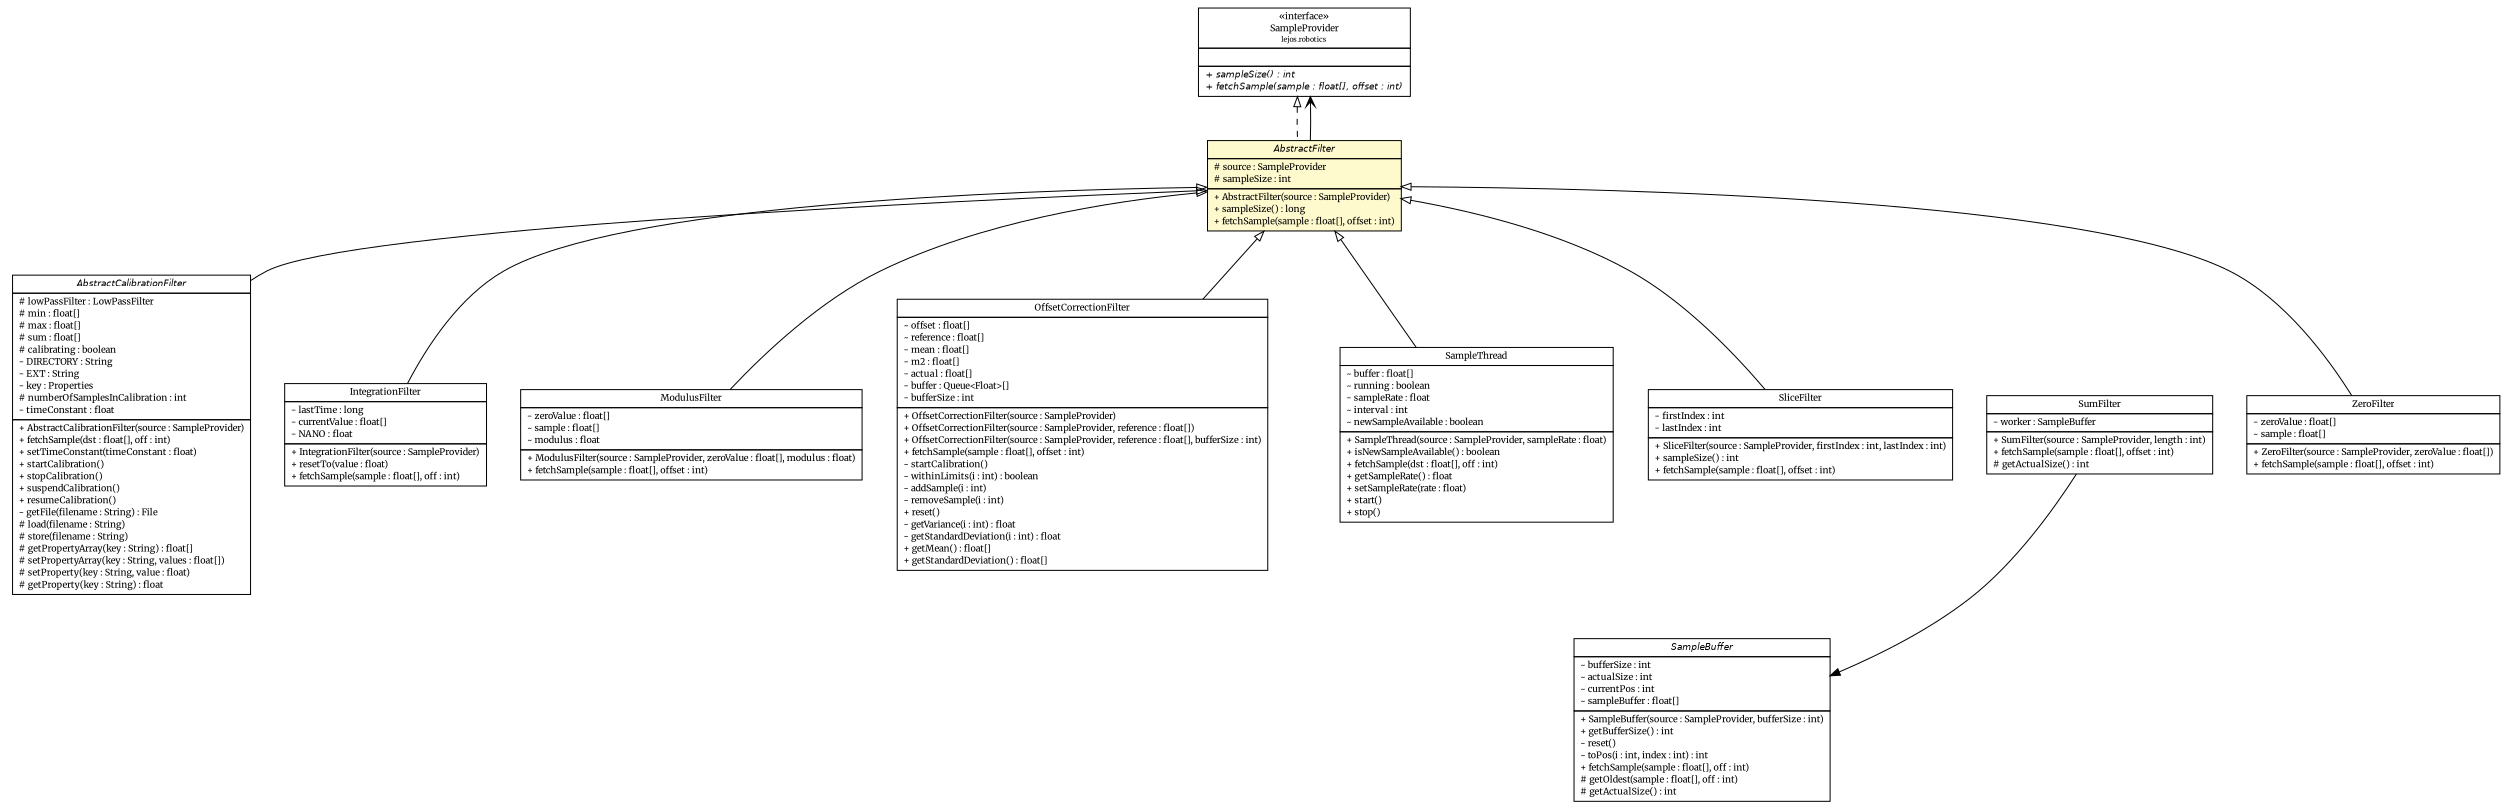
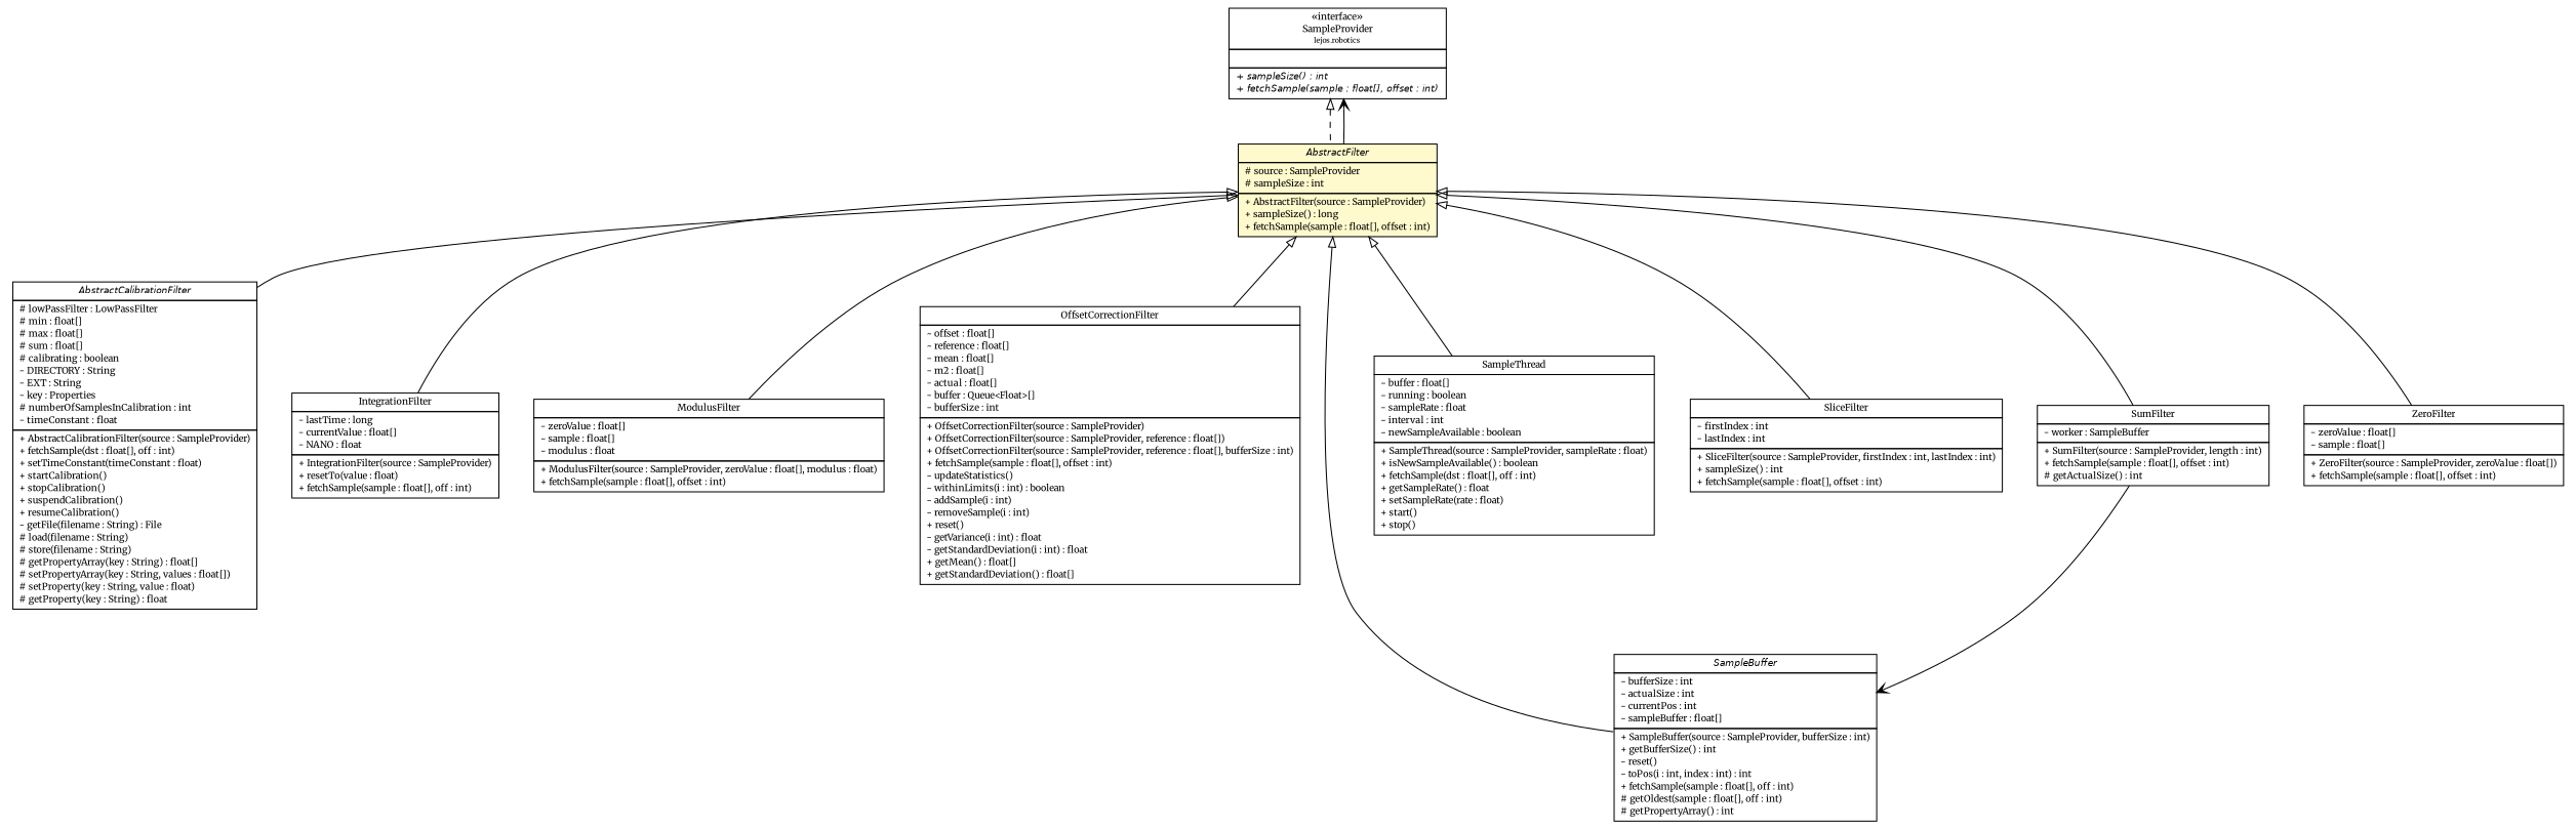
  digraph {
    fontname=Merriweather
    nodesep=0.25
    ranksep=0.5
    node [fontcolor=black fontname=Merriweather fontsize=9.0 shape=plaintext]
    edge [arrowtail=empty dir=back fontname=Merriweather fontsize=10 headport=p labelfontname=Helvetica labelfontsize=10 tailport=p]
    n1 [label=<<table title="lejos.robotics.SampleProvider" border="0" cellborder="1" cellspacing="0" cellpadding="2" port="p" href="../SampleProvider.html"> 		<tr><td><table border="0" cellspacing="0" cellpadding="1"> <tr><td align="center" balign="center"> &#171;interface&#187; </td></tr> <tr><td align="center" balign="center"> SampleProvider </td></tr> <tr><td align="center" balign="center"><font point-size="7.0"> lejos.robotics </font></td></tr> 		</table></td></tr> 		<tr><td><table border="0" cellspacing="0" cellpadding="1"> <tr><td align="left" balign="left">  </td></tr> 		</table></td></tr> 		<tr><td><table border="0" cellspacing="0" cellpadding="1"> <tr><td align="left" balign="left"><font face="Helvetica-Oblique" point-size="9.0"> + sampleSize() : int </font></td></tr> <tr><td align="left" balign="left"><font face="Helvetica-Oblique" point-size="9.0"> + fetchSample(sample : float[], offset : int) </font></td></tr> 		</table></td></tr> 		</table>>]
    n2 [label=<<table title="lejos.robotics.filter.AbstractFilter" border="0" cellborder="1" cellspacing="0" cellpadding="2" port="p" bgcolor="lemonChiffon" href="./AbstractFilter.html"> 		<tr><td><table border="0" cellspacing="0" cellpadding="1"> <tr><td align="center" balign="center"><font face="Helvetica-Oblique"> AbstractFilter </font></td></tr> 		</table></td></tr> 		<tr><td><table border="0" cellspacing="0" cellpadding="1"> <tr><td align="left" balign="left"> # source : SampleProvider </td></tr> <tr><td align="left" balign="left"> # sampleSize : int </td></tr> 		</table></td></tr> 		<tr><td><table border="0" cellspacing="0" cellpadding="1"> <tr><td align="left" balign="left"> + AbstractFilter(source : SampleProvider) </td></tr> <tr><td align="left" balign="left"> + sampleSize() : long </td></tr> <tr><td align="left" balign="left"> + fetchSample(sample : float[], offset : int) </td></tr> 		</table></td></tr> 		</table>>]
    n3 [label=<<table title="lejos.robotics.filter.AbstractCalibrationFilter" border="0" cellborder="1" cellspacing="0" cellpadding="2" port="p" href="./AbstractCalibrationFilter.html"> 		<tr><td><table border="0" cellspacing="0" cellpadding="1"> <tr><td align="center" balign="center"><font face="Helvetica-Oblique"> AbstractCalibrationFilter </font></td></tr> 		</table></td></tr> 		<tr><td><table border="0" cellspacing="0" cellpadding="1"> <tr><td align="left" balign="left"> # lowPassFilter : LowPassFilter </td></tr> <tr><td align="left" balign="left"> # min : float[] </td></tr> <tr><td align="left" balign="left"> # max : float[] </td></tr> <tr><td align="left" balign="left"> # sum : float[] </td></tr> <tr><td align="left" balign="left"> # calibrating : boolean </td></tr> <tr><td align="left" balign="left"> - DIRECTORY : String </td></tr> <tr><td align="left" balign="left"> - EXT : String </td></tr> <tr><td align="left" balign="left"> - key : Properties </td></tr> <tr><td align="left" balign="left"> # numberOfSamplesInCalibration : int </td></tr> <tr><td align="left" balign="left"> - timeConstant : float </td></tr> 		</table></td></tr> 		<tr><td><table border="0" cellspacing="0" cellpadding="1"> <tr><td align="left" balign="left"> + AbstractCalibrationFilter(source : SampleProvider) </td></tr> <tr><td align="left" balign="left"> + fetchSample(dst : float[], off : int) </td></tr> <tr><td align="left" balign="left"> + setTimeConstant(timeConstant : float) </td></tr> <tr><td align="left" balign="left"> + startCalibration() </td></tr> <tr><td align="left" balign="left"> + stopCalibration() </td></tr> <tr><td align="left" balign="left"> + suspendCalibration() </td></tr> <tr><td align="left" balign="left"> + resumeCalibration() </td></tr> <tr><td align="left" balign="left"> - getFile(filename : String) : File </td></tr> <tr><td align="left" balign="left"> # load(filename : String) </td></tr> <tr><td align="left" balign="left"> # store(filename : String) </td></tr> <tr><td align="left" balign="left"> # getPropertyArray(key : String) : float[] </td></tr> <tr><td align="left" balign="left"> # setPropertyArray(key : String, values : float[]) </td></tr> <tr><td align="left" balign="left"> # setProperty(key : String, value : float) </td></tr> <tr><td align="left" balign="left"> # getProperty(key : String) : float </td></tr> 		</table></td></tr> 		</table>>]
    n4 [label=<<table title="lejos.robotics.filter.IntegrationFilter" border="0" cellborder="1" cellspacing="0" cellpadding="2" port="p" href="./IntegrationFilter.html"> 		<tr><td><table border="0" cellspacing="0" cellpadding="1"> <tr><td align="center" balign="center"> IntegrationFilter </td></tr> 		</table></td></tr> 		<tr><td><table border="0" cellspacing="0" cellpadding="1"> <tr><td align="left" balign="left"> - lastTime : long </td></tr> <tr><td align="left" balign="left"> - currentValue : float[] </td></tr> <tr><td align="left" balign="left"> - NANO : float </td></tr> 		</table></td></tr> 		<tr><td><table border="0" cellspacing="0" cellpadding="1"> <tr><td align="left" balign="left"> + IntegrationFilter(source : SampleProvider) </td></tr> <tr><td align="left" balign="left"> + resetTo(value : float) </td></tr> <tr><td align="left" balign="left"> + fetchSample(sample : float[], off : int) </td></tr> 		</table></td></tr> 		</table>>]
    n5 [label=<<table title="lejos.robotics.filter.ModulusFilter" border="0" cellborder="1" cellspacing="0" cellpadding="2" port="p" href="./ModulusFilter.html"> 		<tr><td><table border="0" cellspacing="0" cellpadding="1"> <tr><td align="center" balign="center"> ModulusFilter </td></tr> 		</table></td></tr> 		<tr><td><table border="0" cellspacing="0" cellpadding="1"> <tr><td align="left" balign="left"> - zeroValue : float[] </td></tr> <tr><td align="left" balign="left"> ~ sample : float[] </td></tr> <tr><td align="left" balign="left"> ~ modulus : float </td></tr> 		</table></td></tr> 		<tr><td><table border="0" cellspacing="0" cellpadding="1"> <tr><td align="left" balign="left"> + ModulusFilter(source : SampleProvider, zeroValue : float[], modulus : float) </td></tr> <tr><td align="left" balign="left"> + fetchSample(sample : float[], offset : int) </td></tr> 		</table></td></tr> 		</table>>]
-   n6 [label=<<table title="lejos.robotics.filter.OffsetCorrectionFilter" border="0" cellborder="1" cellspacing="0" cellpadding="2" port="p" href="./OffsetCorrectionFilter.html"> 		<tr><td><table border="0" cellspacing="0" cellpadding="1"> <tr><td align="center" balign="center"> OffsetCorrectionFilter </td></tr> 		</table></td></tr> 		<tr><td><table border="0" cellspacing="0" cellpadding="1"> <tr><td align="left" balign="left"> ~ offset : float[] </td></tr> <tr><td align="left" balign="left"> ~ reference : float[] </td></tr> <tr><td align="left" balign="left"> - mean : float[] </td></tr> <tr><td align="left" balign="left"> - m2 : float[] </td></tr> <tr><td align="left" balign="left"> - actual : float[] </td></tr> <tr><td align="left" balign="left"> - buffer : Queue&lt;Float&gt;[] </td></tr> <tr><td align="left" balign="left"> - bufferSize : int </td></tr> 		</table></td></tr> 		<tr><td><table border="0" cellspacing="0" cellpadding="1"> <tr><td align="left" balign="left"> + OffsetCorrectionFilter(source : SampleProvider) </td></tr> <tr><td align="left" balign="left"> + OffsetCorrectionFilter(source : SampleProvider, reference : float[]) </td></tr> <tr><td align="left" balign="left"> + OffsetCorrectionFilter(source : SampleProvider, reference : float[], bufferSize : int) </td></tr> <tr><td align="left" balign="left"> + fetchSample(sample : float[], offset : int) </td></tr> <tr><td align="left" balign="left"> - startCalibration() </td></tr> <tr><td align="left" balign="left"> - withinLimits(i : int) : boolean </td></tr> <tr><td align="left" balign="left"> - addSample(i : int) </td></tr> <tr><td align="left" balign="left"> - removeSample(i : int) </td></tr> <tr><td align="left" balign="left"> + reset() </td></tr> <tr><td align="left" balign="left"> - getVariance(i : int) : float </td></tr> <tr><td align="left" balign="left"> - getStandardDeviation(i : int) : float </td></tr> <tr><td align="left" balign="left"> + getMean() : float[] </td></tr> <tr><td align="left" balign="left"> + getStandardDeviation() : float[] </td></tr> 		</table></td></tr> 		</table>>]
-   n7 [label=<<table title="lejos.robotics.filter.SampleBuffer" border="0" cellborder="1" cellspacing="0" cellpadding="2" port="p" href="./SampleBuffer.html"> 		<tr><td><table border="0" cellspacing="0" cellpadding="1"> <tr><td align="center" balign="center"><font face="Helvetica-Oblique"> SampleBuffer </font></td></tr> 		</table></td></tr> 		<tr><td><table border="0" cellspacing="0" cellpadding="1"> <tr><td align="left" balign="left"> ~ bufferSize : int </td></tr> <tr><td align="left" balign="left"> ~ actualSize : int </td></tr> <tr><td align="left" balign="left"> ~ currentPos : int </td></tr> <tr><td align="left" balign="left"> ~ sampleBuffer : float[] </td></tr> 		</table></td></tr> 		<tr><td><table border="0" cellspacing="0" cellpadding="1"> <tr><td align="left" balign="left"> + SampleBuffer(source : SampleProvider, bufferSize : int) </td></tr> <tr><td align="left" balign="left"> + getBufferSize() : int </td></tr> <tr><td align="left" balign="left"> - reset() </td></tr> <tr><td align="left" balign="left"> ~ toPos(i : int, index : int) : int </td></tr> <tr><td align="left" balign="left"> + fetchSample(sample : float[], off : int) </td></tr> <tr><td align="left" balign="left"> # getOldest(sample : float[], off : int) </td></tr> <tr><td align="left" balign="left"> # getActualSize() : int </td></tr> 		</table></td></tr> 		</table>>]
+   n6 [label=<<table title="lejos.robotics.filter.OffsetCorrectionFilter" border="0" cellborder="1" cellspacing="0" cellpadding="2" port="p" href="./OffsetCorrectionFilter.html"> 		<tr><td><table border="0" cellspacing="0" cellpadding="1"> <tr><td align="center" balign="center"> OffsetCorrectionFilter </td></tr> 		</table></td></tr> 		<tr><td><table border="0" cellspacing="0" cellpadding="1"> <tr><td align="left" balign="left"> ~ offset : float[] </td></tr> <tr><td align="left" balign="left"> ~ reference : float[] </td></tr> <tr><td align="left" balign="left"> - mean : float[] </td></tr> <tr><td align="left" balign="left"> - m2 : float[] </td></tr> <tr><td align="left" balign="left"> - actual : float[] </td></tr> <tr><td align="left" balign="left"> - buffer : Queue&lt;Float&gt;[] </td></tr> <tr><td align="left" balign="left"> - bufferSize : int </td></tr> 		</table></td></tr> 		<tr><td><table border="0" cellspacing="0" cellpadding="1"> <tr><td align="left" balign="left"> + OffsetCorrectionFilter(source : SampleProvider) </td></tr> <tr><td align="left" balign="left"> + OffsetCorrectionFilter(source : SampleProvider, reference : float[]) </td></tr> <tr><td align="left" balign="left"> + OffsetCorrectionFilter(source : SampleProvider, reference : float[], bufferSize : int) </td></tr> <tr><td align="left" balign="left"> + fetchSample(sample : float[], offset : int) </td></tr> <tr><td align="left" balign="left"> - updateStatistics() </td></tr> <tr><td align="left" balign="left"> - withinLimits(i : int) : boolean </td></tr> <tr><td align="left" balign="left"> - addSample(i : int) </td></tr> <tr><td align="left" balign="left"> - removeSample(i : int) </td></tr> <tr><td align="left" balign="left"> + reset() </td></tr> <tr><td align="left" balign="left"> - getVariance(i : int) : float </td></tr> <tr><td align="left" balign="left"> - getStandardDeviation(i : int) : float </td></tr> <tr><td align="left" balign="left"> + getMean() : float[] </td></tr> <tr><td align="left" balign="left"> + getStandardDeviation() : float[] </td></tr> 		</table></td></tr> 		</table>>]
+   n7 [label=<<table title="lejos.robotics.filter.SampleBuffer" border="0" cellborder="1" cellspacing="0" cellpadding="2" port="p" href="./SampleBuffer.html"> 		<tr><td><table border="0" cellspacing="0" cellpadding="1"> <tr><td align="center" balign="center"><font face="Helvetica-Oblique"> SampleBuffer </font></td></tr> 		</table></td></tr> 		<tr><td><table border="0" cellspacing="0" cellpadding="1"> <tr><td align="left" balign="left"> ~ bufferSize : int </td></tr> <tr><td align="left" balign="left"> ~ actualSize : int </td></tr> <tr><td align="left" balign="left"> ~ currentPos : int </td></tr> <tr><td align="left" balign="left"> ~ sampleBuffer : float[] </td></tr> 		</table></td></tr> 		<tr><td><table border="0" cellspacing="0" cellpadding="1"> <tr><td align="left" balign="left"> + SampleBuffer(source : SampleProvider, bufferSize : int) </td></tr> <tr><td align="left" balign="left"> + getBufferSize() : int </td></tr> <tr><td align="left" balign="left"> - reset() </td></tr> <tr><td align="left" balign="left"> ~ toPos(i : int, index : int) : int </td></tr> <tr><td align="left" balign="left"> + fetchSample(sample : float[], off : int) </td></tr> <tr><td align="left" balign="left"> # getOldest(sample : float[], off : int) </td></tr> <tr><td align="left" balign="left"> # getPropertyArray() : int </td></tr> 		</table></td></tr> 		</table>>]
    n8 [label=<<table title="lejos.robotics.filter.SampleThread" border="0" cellborder="1" cellspacing="0" cellpadding="2" port="p" href="./SampleThread.html"> 		<tr><td><table border="0" cellspacing="0" cellpadding="1"> <tr><td align="center" balign="center"> SampleThread </td></tr> 		</table></td></tr> 		<tr><td><table border="0" cellspacing="0" cellpadding="1"> <tr><td align="left" balign="left"> ~ buffer : float[] </td></tr> <tr><td align="left" balign="left"> ~ running : boolean </td></tr> <tr><td align="left" balign="left"> - sampleRate : float </td></tr> <tr><td align="left" balign="left"> ~ interval : int </td></tr> <tr><td align="left" balign="left"> ~ newSampleAvailable : boolean </td></tr> 		</table></td></tr> 		<tr><td><table border="0" cellspacing="0" cellpadding="1"> <tr><td align="left" balign="left"> + SampleThread(source : SampleProvider, sampleRate : float) </td></tr> <tr><td align="left" balign="left"> + isNewSampleAvailable() : boolean </td></tr> <tr><td align="left" balign="left"> + fetchSample(dst : float[], off : int) </td></tr> <tr><td align="left" balign="left"> + getSampleRate() : float </td></tr> <tr><td align="left" balign="left"> + setSampleRate(rate : float) </td></tr> <tr><td align="left" balign="left"> + start() </td></tr> <tr><td align="left" balign="left"> + stop() </td></tr> 		</table></td></tr> 		</table>>]
    n9 [label=<<table title="lejos.robotics.filter.SliceFilter" border="0" cellborder="1" cellspacing="0" cellpadding="2" port="p" href="./SliceFilter.html"> 		<tr><td><table border="0" cellspacing="0" cellpadding="1"> <tr><td align="center" balign="center"> SliceFilter </td></tr> 		</table></td></tr> 		<tr><td><table border="0" cellspacing="0" cellpadding="1"> <tr><td align="left" balign="left"> - firstIndex : int </td></tr> <tr><td align="left" balign="left"> - lastIndex : int </td></tr> 		</table></td></tr> 		<tr><td><table border="0" cellspacing="0" cellpadding="1"> <tr><td align="left" balign="left"> + SliceFilter(source : SampleProvider, firstIndex : int, lastIndex : int) </td></tr> <tr><td align="left" balign="left"> + sampleSize() : int </td></tr> <tr><td align="left" balign="left"> + fetchSample(sample : float[], offset : int) </td></tr> 		</table></td></tr> 		</table>>]
    n10 [label=<<table title="lejos.robotics.filter.SumFilter" border="0" cellborder="1" cellspacing="0" cellpadding="2" port="p" href="./SumFilter.html"> 		<tr><td><table border="0" cellspacing="0" cellpadding="1"> <tr><td align="center" balign="center"> SumFilter </td></tr> 		</table></td></tr> 		<tr><td><table border="0" cellspacing="0" cellpadding="1"> <tr><td align="left" balign="left"> - worker : SampleBuffer </td></tr> 		</table></td></tr> 		<tr><td><table border="0" cellspacing="0" cellpadding="1"> <tr><td align="left" balign="left"> + SumFilter(source : SampleProvider, length : int) </td></tr> <tr><td align="left" balign="left"> + fetchSample(sample : float[], offset : int) </td></tr> <tr><td align="left" balign="left"> # getActualSize() : int </td></tr> 		</table></td></tr> 		</table>>]
    n11 [label=<<table title="lejos.robotics.filter.ZeroFilter" border="0" cellborder="1" cellspacing="0" cellpadding="2" port="p" href="./ZeroFilter.html"> 		<tr><td><table border="0" cellspacing="0" cellpadding="1"> <tr><td align="center" balign="center"> ZeroFilter </td></tr> 		</table></td></tr> 		<tr><td><table border="0" cellspacing="0" cellpadding="1"> <tr><td align="left" balign="left"> - zeroValue : float[] </td></tr> <tr><td align="left" balign="left"> ~ sample : float[] </td></tr> 		</table></td></tr> 		<tr><td><table border="0" cellspacing="0" cellpadding="1"> <tr><td align="left" balign="left"> + ZeroFilter(source : SampleProvider, zeroValue : float[]) </td></tr> <tr><td align="left" balign="left"> + fetchSample(sample : float[], offset : int) </td></tr> 		</table></td></tr> 		</table>>]
    n1 -> n2 [style=dashed]
    n2 -> n1 [arrowhead=open color=black fontcolor=black fontsize=10.0 arrowtail="" dir=""]
    n2 -> n3
    n2 -> n4
    n2 -> n5
    n2 -> n6
+   n2 -> n7
    n2 -> n8
    n2 -> n9
+   n2 -> n10
    n2 -> n11
-   n10 -> n7 [arrowhead=normal color=black fontcolor=black fontsize=10.0 arrowtail="" dir=""]
+   n10 -> n7 [arrowhead=open color=black fontcolor=black fontsize=10.0 arrowtail="" dir=""]
  }
